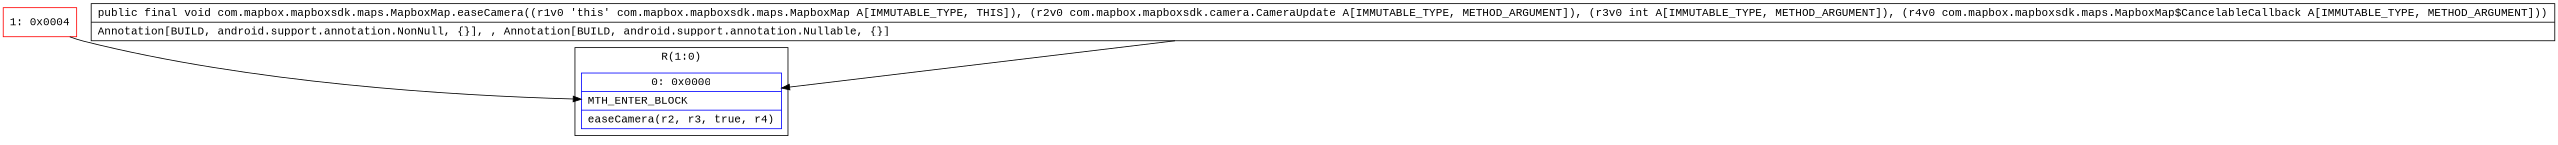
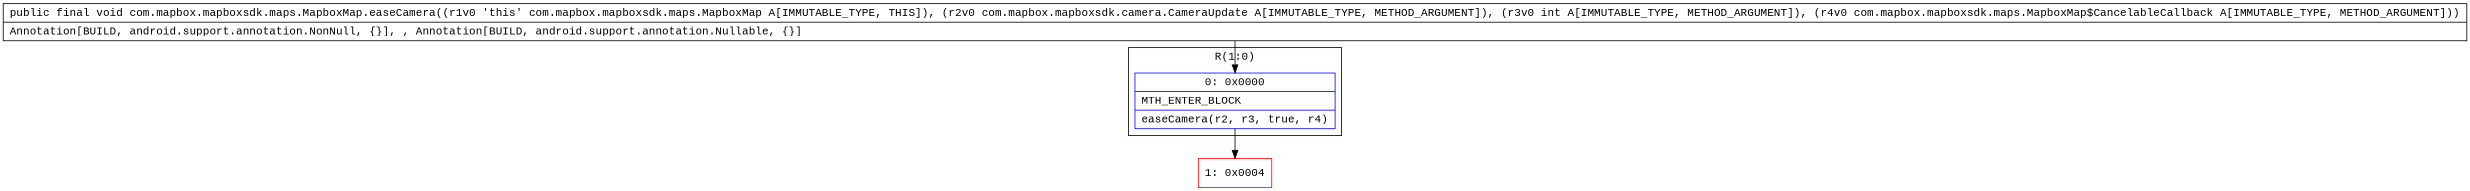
  digraph {
    fontname="Liberation Mono"
    node [shape=record fontname="Liberation Mono"]
    edge [fontname="Liberation Mono"]
    n1 [color=blue label="{0\:\ 0x0000|MTH_ENTER_BLOCK\l|easeCamera(r2, r3, true, r4)\l}"]
    n2 [color=red label="{1\:\ 0x0004}"]
    n3 [label="{public final void com.mapbox.mapboxsdk.maps.MapboxMap.easeCamera((r1v0 'this' com.mapbox.mapboxsdk.maps.MapboxMap A[IMMUTABLE_TYPE, THIS]), (r2v0 com.mapbox.mapboxsdk.camera.CameraUpdate A[IMMUTABLE_TYPE, METHOD_ARGUMENT]), (r3v0 int A[IMMUTABLE_TYPE, METHOD_ARGUMENT]), (r4v0 com.mapbox.mapboxsdk.maps.MapboxMap$CancelableCallback A[IMMUTABLE_TYPE, METHOD_ARGUMENT]))  | Annotation[BUILD, android.support.annotation.NonNull, \{\}], , Annotation[BUILD, android.support.annotation.Nullable, \{\}]\l}"]
    subgraph cluster_1 {
      label="R(1:0)"
      n1
    }
-   n2 -> n1
+   n1 -> n2
    n3 -> n1
  }
